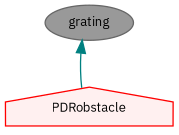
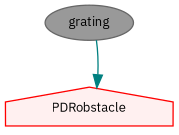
  digraph {
    fontname="IBM Plex Sans"
    node [fontname="IBM Plex Sans" fontsize=10 style=filled]
    n1 [color=gray40 fillcolor=grey60 fontcolor=black height=0.2 label=grating shape=ellipse width=0.4]
    n2 [color=red fillcolor="#FFF0F0" height=0.2 label=PDRobstacle shape=house width=0.4]
-   n1 -> n2 [color=teal dir=back fontname="IBM Plex Sans" fontsize=10 labelfontname=Helvetica labelfontsize=10 style=solid]
+   n2 -> n1 [color=teal dir=back fontname="IBM Plex Sans" fontsize=10 labelfontname=Helvetica labelfontsize=10 style=solid]
  }
